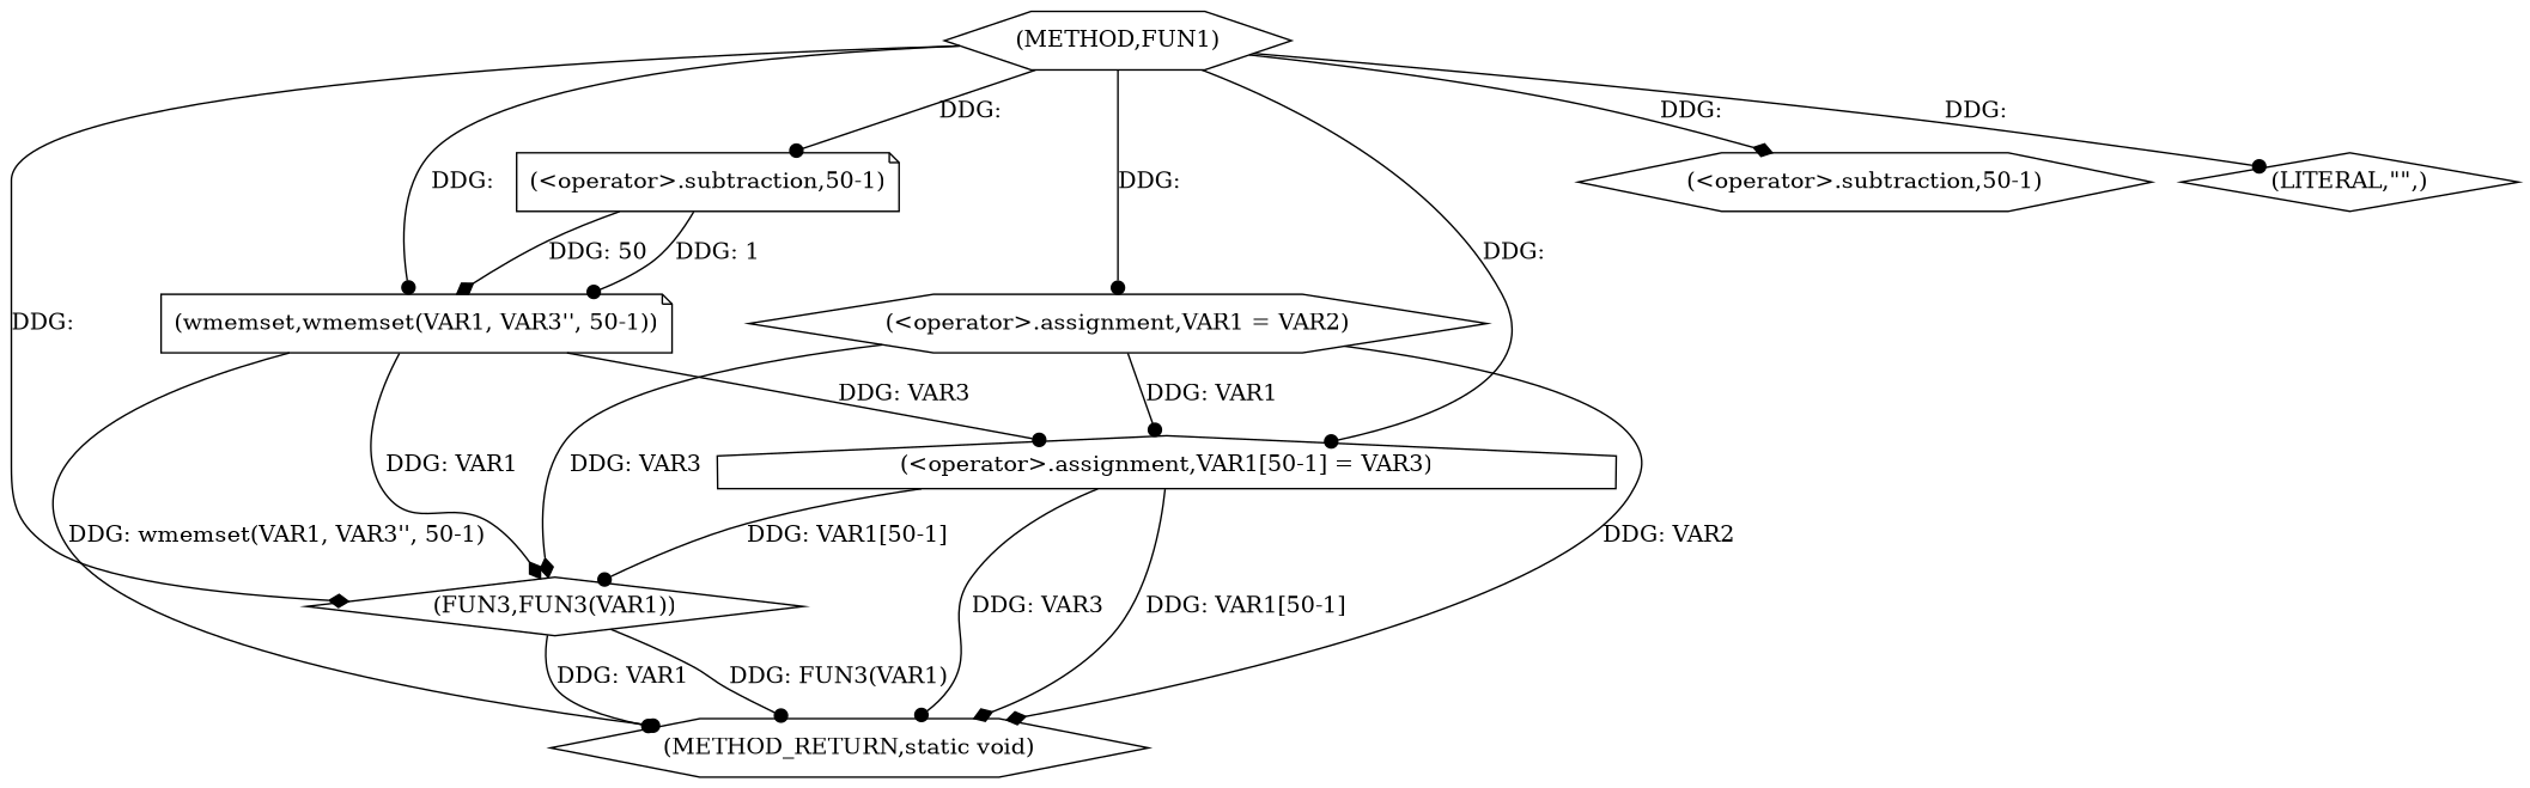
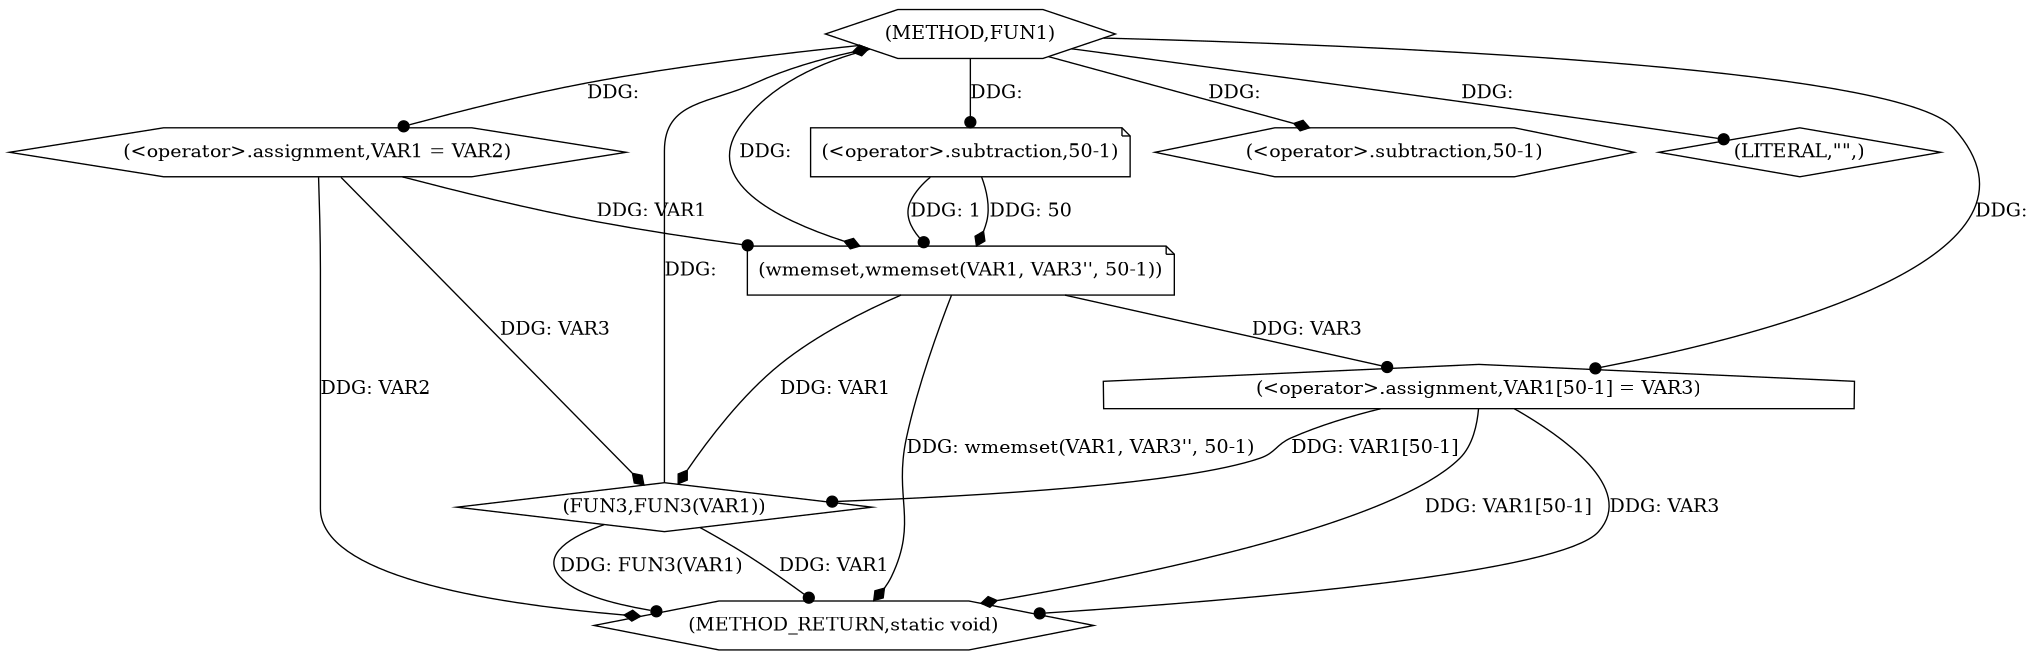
  digraph {
    node [shape=hexagon]
    edge [arrowhead=dot]
    n1 [label="(METHOD,FUN1)"]
    n2 [label="(<operator>.assignment,VAR1 = VAR2)"]
    n3 [label="(wmemset,wmemset(VAR1, VAR3'', 50-1))" shape=note]
    n4 [label="(<operator>.subtraction,50-1)" shape=note]
    n5 [label="(<operator>.assignment,VAR1[50-1] = VAR3)" shape=house]
    n6 [label="(<operator>.subtraction,50-1)"]
    n7 [label="(LITERAL,\"\",)" shape=diamond]
    n8 [label="(FUN3,FUN3(VAR1))" shape=diamond]
    n9 [label="(METHOD_RETURN,static void)"]
    n1 -> n2 [label="DDG: "]
-   n1 -> n3 [label="DDG: "]
+   n1 -> n3 [arrowhead=diamond label="DDG: "]
    n1 -> n4 [label="DDG: "]
    n1 -> n5 [label="DDG: "]
    n1 -> n6 [arrowhead=diamond label="DDG: "]
    n1 -> n7 [label="DDG: "]
-   n1 -> n8 [arrowhead=diamond label="DDG: "]
-   n2 -> n5 [label="DDG: VAR1"]
+   n8 -> n1 [arrowhead=diamond label="DDG: "]
+   n2 -> n3 [label="DDG: VAR1"]
    n2 -> n8 [arrowhead=diamond label="DDG: VAR3"]
    n2 -> n9 [arrowhead=diamond label="DDG: VAR2"]
    n3 -> n5 [label="DDG: VAR3"]
    n3 -> n8 [arrowhead=diamond label="DDG: VAR1"]
-   n3 -> n9 [label="DDG: wmemset(VAR1, VAR3'', 50-1)"]
+   n3 -> n9 [arrowhead=diamond label="DDG: wmemset(VAR1, VAR3'', 50-1)"]
    n4 -> n3 [arrowhead=diamond label="DDG: 50"]
    n4 -> n3 [label="DDG: 1"]
    n5 -> n8 [label="DDG: VAR1[50-1]"]
    n5 -> n9 [arrowhead=diamond label="DDG: VAR1[50-1]"]
    n5 -> n9 [label="DDG: VAR3"]
    n8 -> n9 [label="DDG: VAR1"]
    n8 -> n9 [label="DDG: FUN3(VAR1)"]
  }
